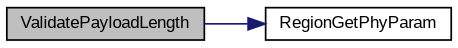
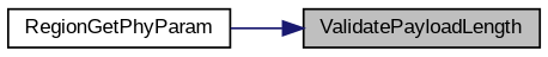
  digraph {
    rankdir=LR
    fontname="Liberation Sans"
    node [color=black fontname="Liberation Sans" fontsize=10 shape=record style=filled]
    n1 [fillcolor=grey75 fontcolor=black height=0.2 label=ValidatePayloadLength width=0.4]
    n2 [fillcolor=white height=0.2 label=RegionGetPhyParam width=0.4]
-   n1 -> n2 [color=midnightblue fontname="Liberation Sans" fontsize=10 labelfontname=Helvetica labelfontsize=10 style=solid]
+   n2 -> n1 [color=midnightblue fontname="Liberation Sans" fontsize=10 labelfontname=Helvetica labelfontsize=10 style=solid]
  }
